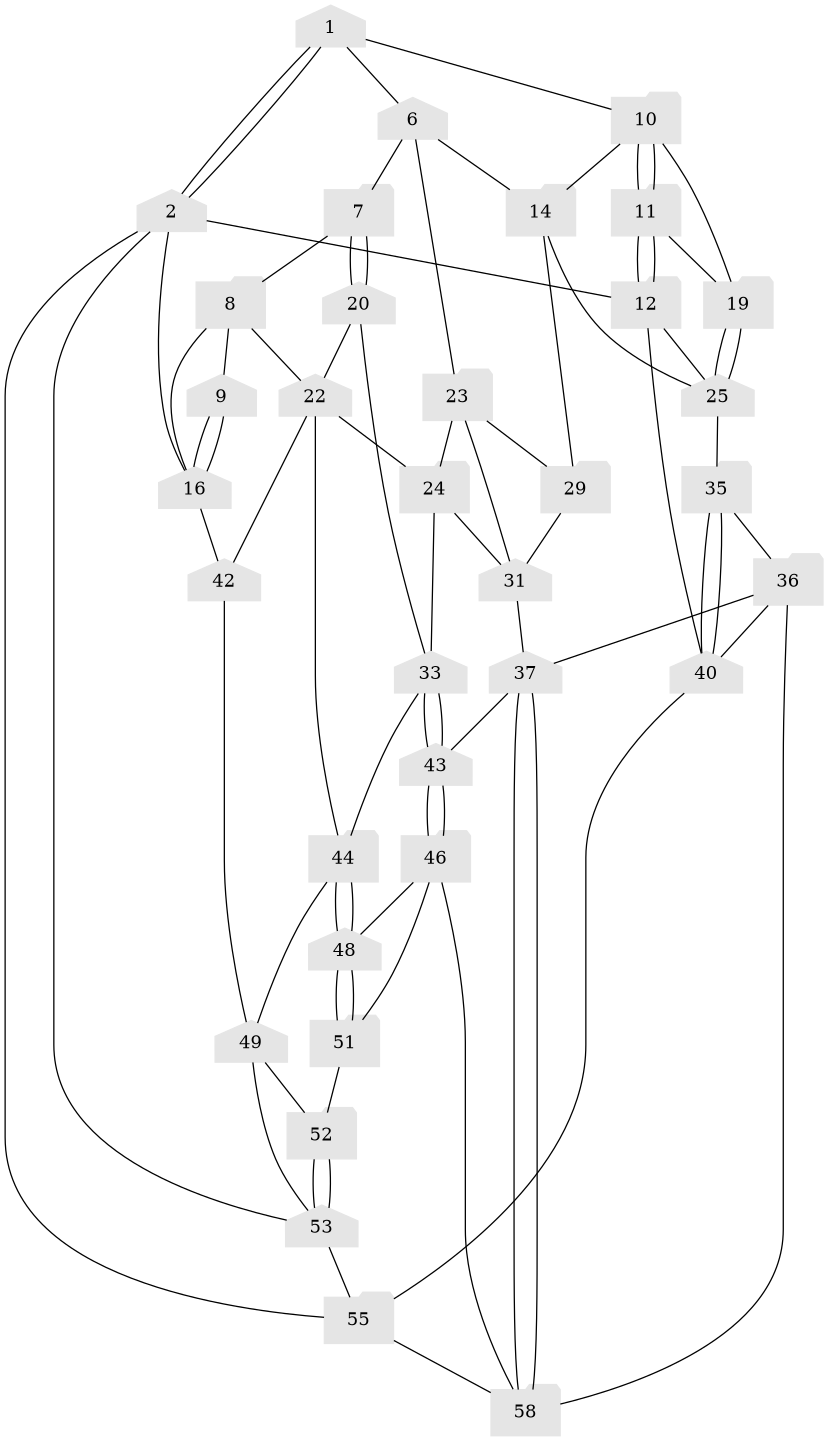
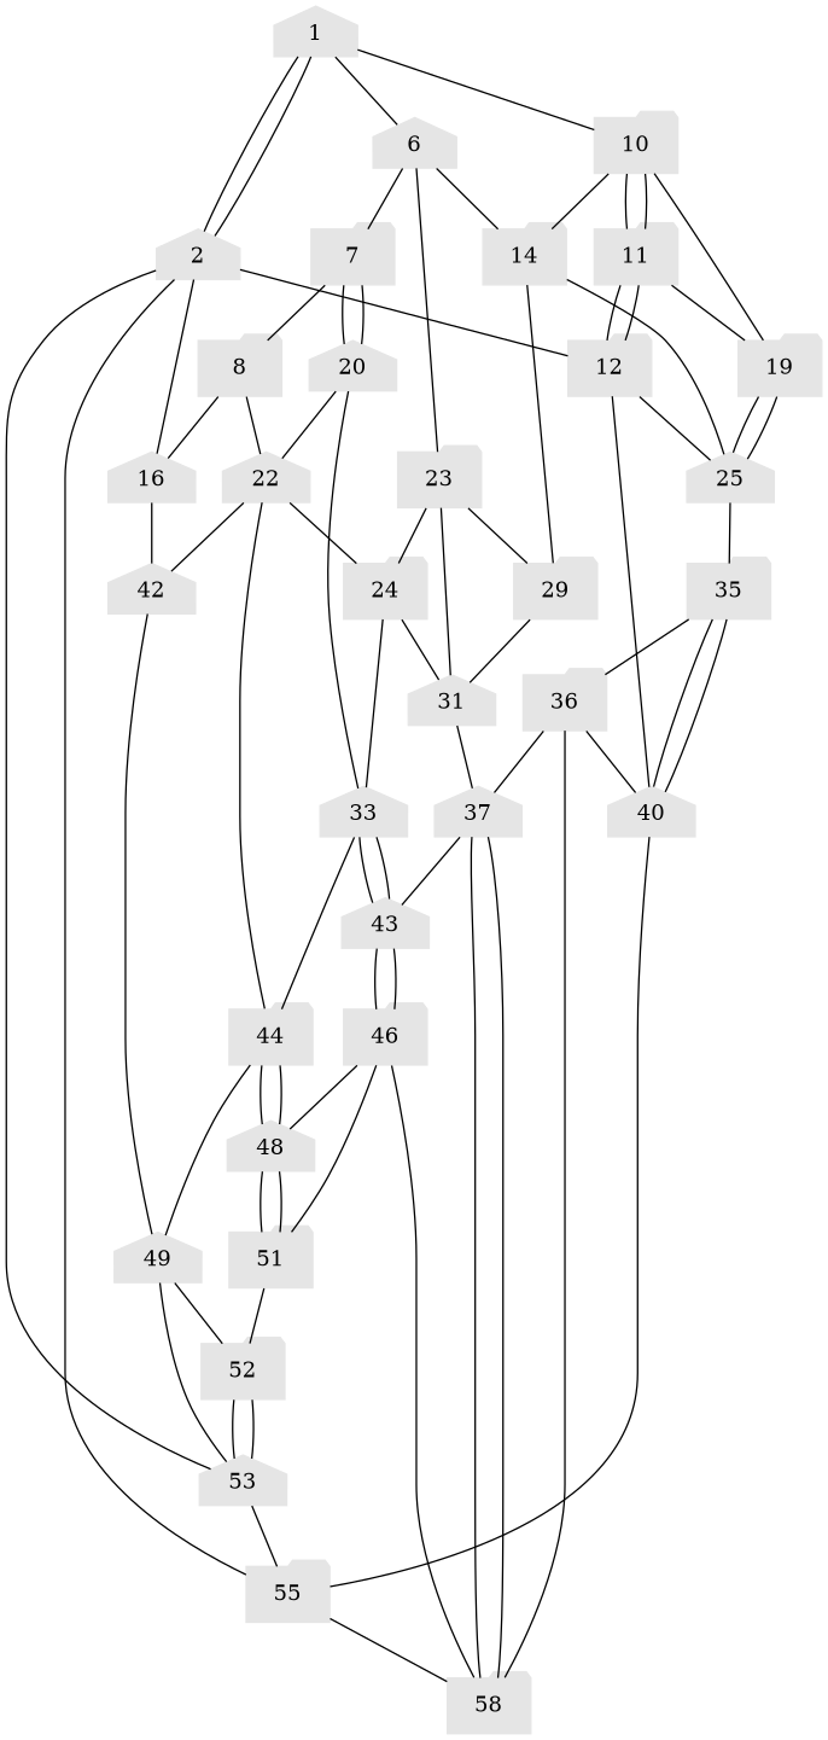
  graph {
    node [color=gray90 shape=folder style=filled]
    1 [shape=house super="+5"]
    2 [shape=house super="+3"]
    6 [shape=house super="+15"]
    10 [super="+13"]
    12 [super="+28"]
    16 [shape=house super="+17"]
    53 [shape=house super="+54"]
    55 [super="+60"]
    7
    14 [super="+27"]
    23 [super="+30"]
    11
    19
    25 [shape=house super="+26"]
    40 [shape=house super="+56"]
    42 [shape=house]
    58 [super="+59"]
-   9 [shape=house]
    8 [super="+18"]
    20 [shape=house super="+21"]
    29
    24 [super="+32"]
    31 [shape=house super="+39"]
    22 [shape=house super="+41"]
    33 [shape=house super="+34"]
    44 [super="+45"]
    35
    49 [shape=house super="+50"]
    43 [shape=house]
    48 [shape=house]
    37 [shape=house super="+38"]
    36 [super="+57"]
    46 [super="+47"]
    52
    51 [super="+61"]
    1 -- 2
    1 -- 2
    1 -- 6
    1 -- 10
    2 -- 12
    2 -- 16
    2 -- 53
    2 -- 55
    6 -- 7
    6 -- 14
    6 -- 23
    10 -- 14
    10 -- 11
    10 -- 11
    10 -- 19
    12 -- 25
    12 -- 40
    16 -- 42
    53 -- 55
    55 -- 58
    7 -- 8
    7 -- 20
    7 -- 20
    14 -- 25
    14 -- 29
    23 -- 29
    23 -- 24
    23 -- 31
    11 -- 12
    11 -- 12
    11 -- 19
    19 -- 25
    19 -- 25
    25 -- 35
    40 -- 55
    42 -- 49
-   9 -- 16
-   9 -- 16
    8 -- 16
-   8 -- 9
    8 -- 22
    20 -- 22
    20 -- 33
    29 -- 31
    24 -- 31
    24 -- 33
    31 -- 37
    22 -- 42
    22 -- 24
    22 -- 44
    33 -- 44
    33 -- 43
    33 -- 43
    44 -- 49
    44 -- 48
    44 -- 48
    35 -- 40
    35 -- 40
    35 -- 36
    49 -- 53
    49 -- 52
    43 -- 46
    43 -- 46
    48 -- 51
    48 -- 51
    37 -- 58
    37 -- 58
    37 -- 43
    36 -- 40
    36 -- 58
    36 -- 37
    46 -- 58
    46 -- 48
    46 -- 51
    52 -- 53
    52 -- 53
    51 -- 52
  }
